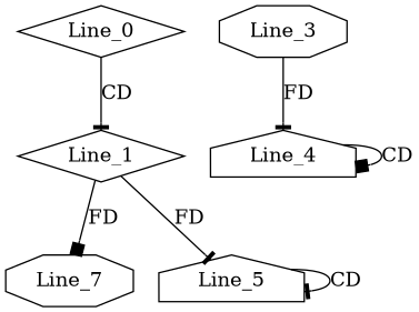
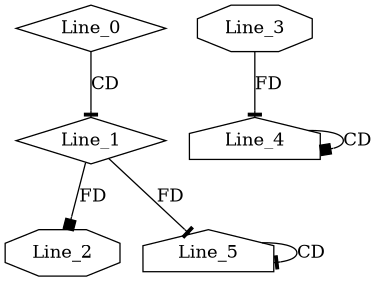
  digraph {
    node [shape=diamond]
    edge [arrowhead=tee]
    Line_0
    Line_1
-   Line_2 [shape=octagon label=Line_7]
+   Line_2 [shape=octagon]
    Line_5 [shape=house]
    Line_4 [shape=house]
    Line_3 [shape=octagon]
    Line_0 -> Line_1 [label=CD]
    Line_1 -> Line_2 [arrowhead=box label=FD]
    Line_1 -> Line_5 [label=FD]
    Line_5 -> Line_5 [label=CD]
    Line_4 -> Line_4 [arrowhead=box label=CD]
    Line_3 -> Line_4 [label=FD]
  }
